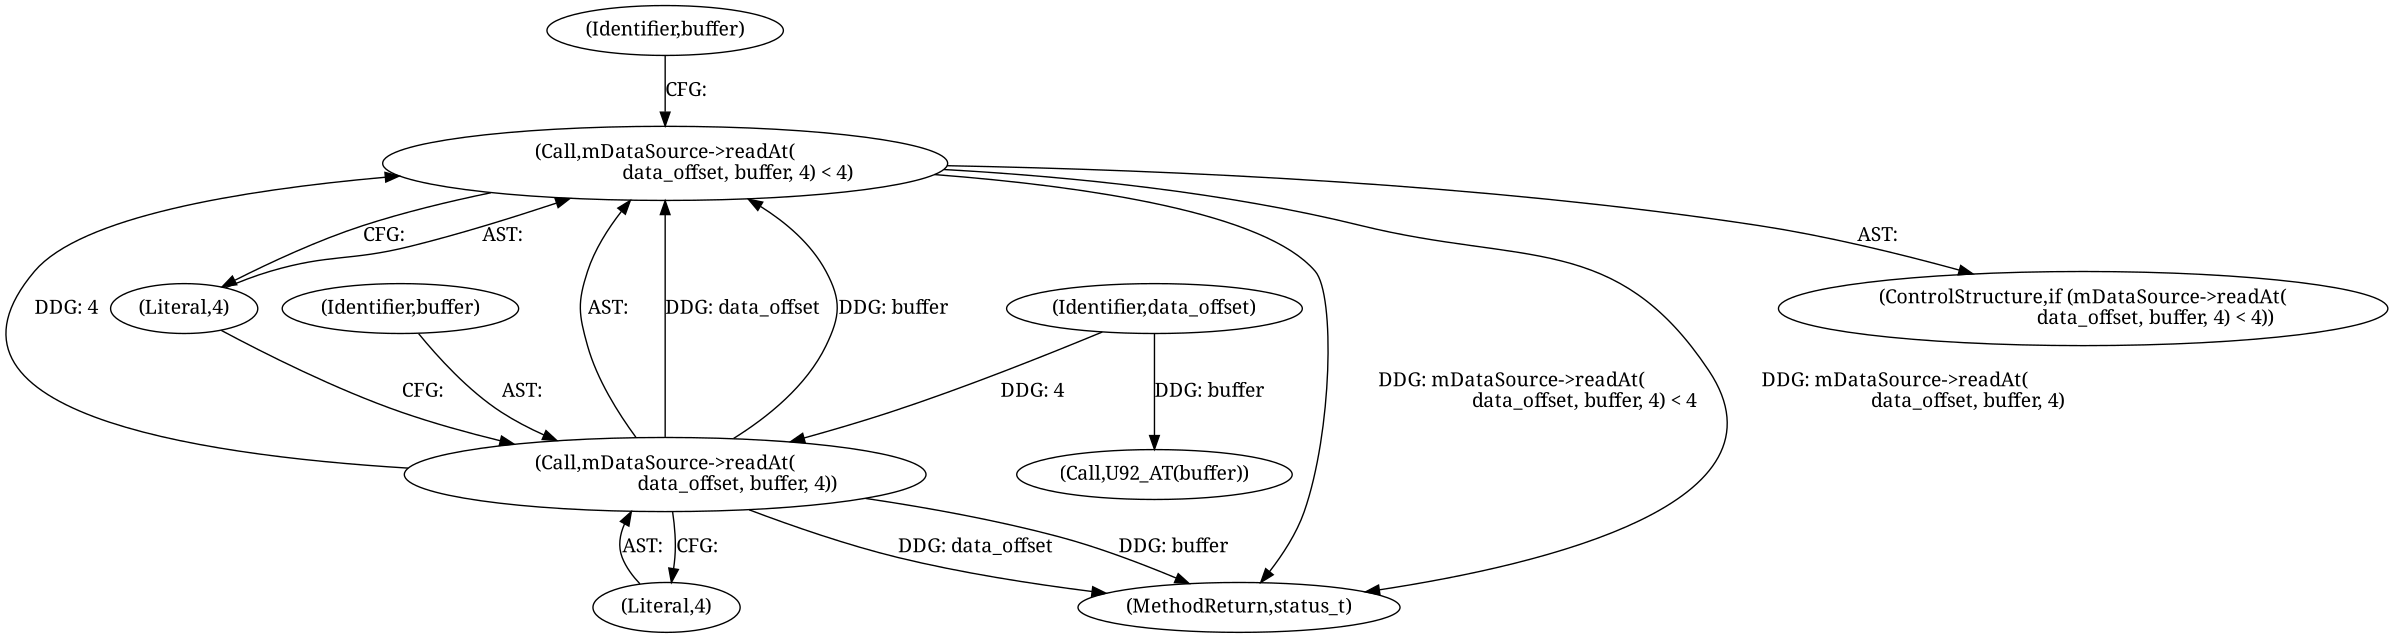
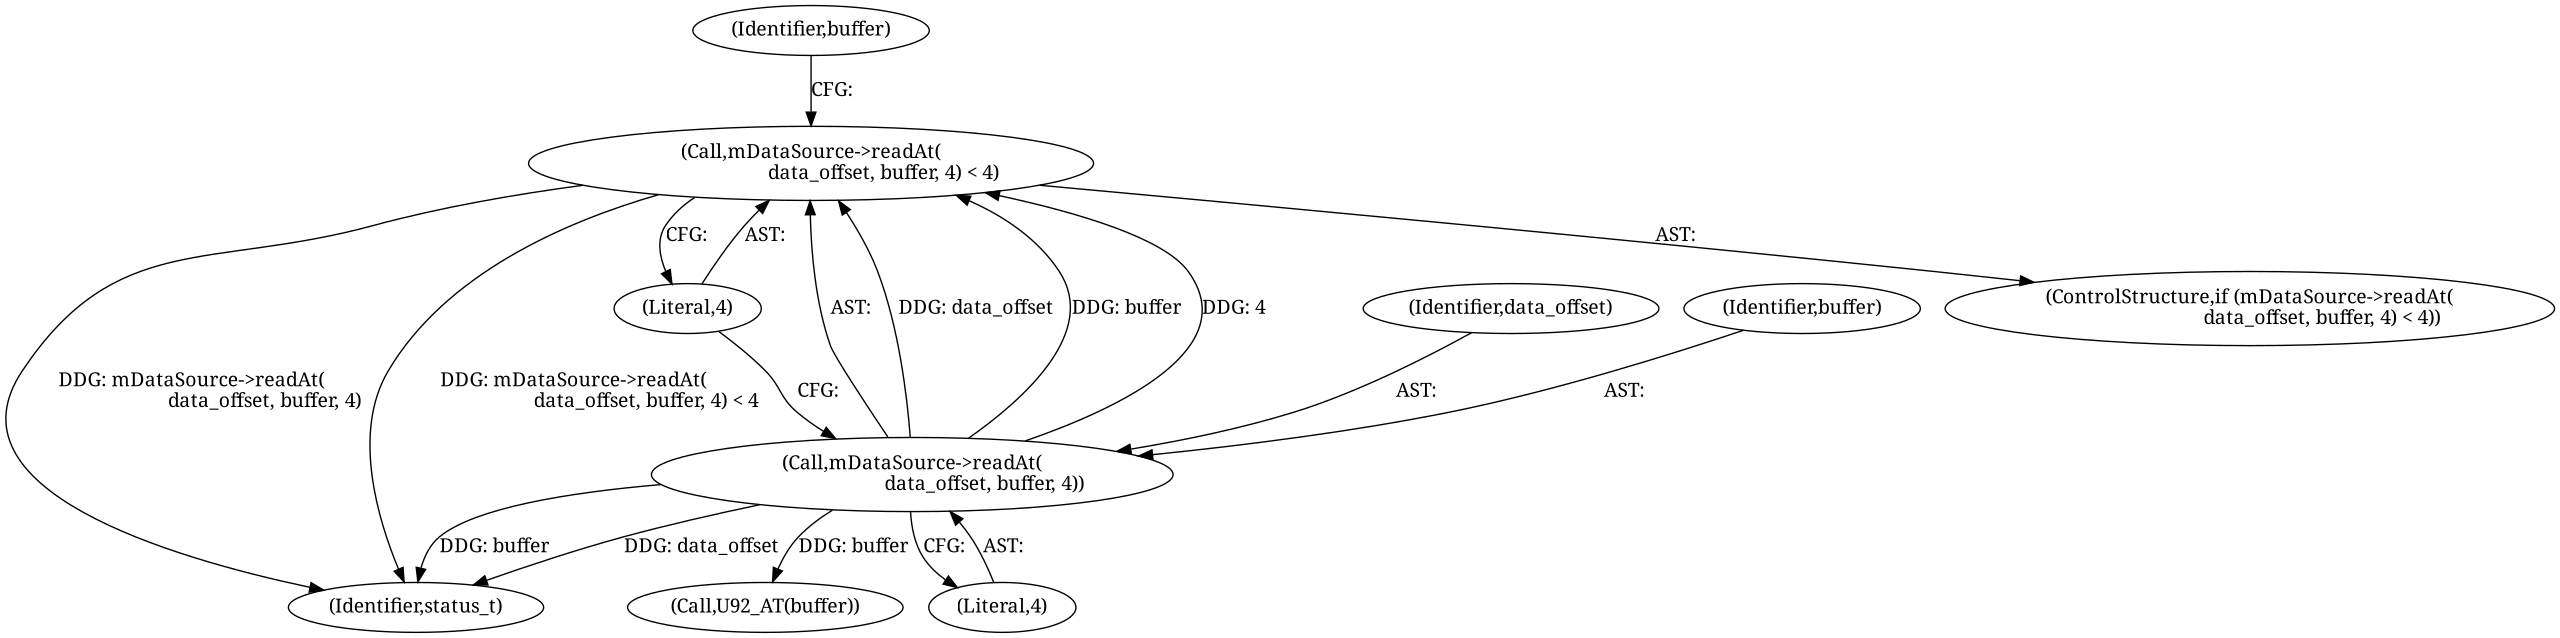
  digraph {
    fontname="Noto Serif"
    node [fontname="Noto Serif"]
    edge [fontname="Noto Serif"]
    n1 [label="(Call,mDataSource->readAt(\n                            data_offset, buffer, 4) < 4)"]
    n2 [label="(Literal,4)"]
-   n3 [label="(MethodReturn,status_t)"]
+   n3 [label="(Identifier,status_t)"]
    n4 [label="(ControlStructure,if (mDataSource->readAt(\n                            data_offset, buffer, 4) < 4))"]
    n5 [label="(Call,mDataSource->readAt(\n                            data_offset, buffer, 4))"]
    n6 [label="(Call,U92_AT(buffer))"]
    n7 [label="(Literal,4)"]
    n8 [label="(Identifier,data_offset)"]
    n9 [label="(Identifier,buffer)"]
    n10 [label="(Identifier,buffer)"]
    n1 -> n2 [label="CFG: "]
    n1 -> n3 [label="DDG: mDataSource->readAt(\n                            data_offset, buffer, 4)"]
    n1 -> n3 [label="DDG: mDataSource->readAt(\n                            data_offset, buffer, 4) < 4"]
    n1 -> n4 [label="AST: "]
    n2 -> n1 [label="AST: "]
    n2 -> n5 [label="CFG: "]
    n5 -> n1 [label="AST: "]
    n5 -> n1 [label="DDG: data_offset"]
    n5 -> n1 [label="DDG: buffer"]
    n5 -> n1 [label="DDG: 4"]
    n5 -> n3 [label="DDG: buffer"]
    n5 -> n3 [label="DDG: data_offset"]
-   n8 -> n6 [label="DDG: buffer"]
+   n5 -> n6 [label="DDG: buffer"]
    n5 -> n7 [label="CFG: "]
    n7 -> n5 [label="AST: "]
-   n8 -> n5 [label="DDG: 4"]
+   n8 -> n5 [label="AST: "]
    n9 -> n1 [label="CFG: "]
    n10 -> n5 [label="AST: "]
  }
